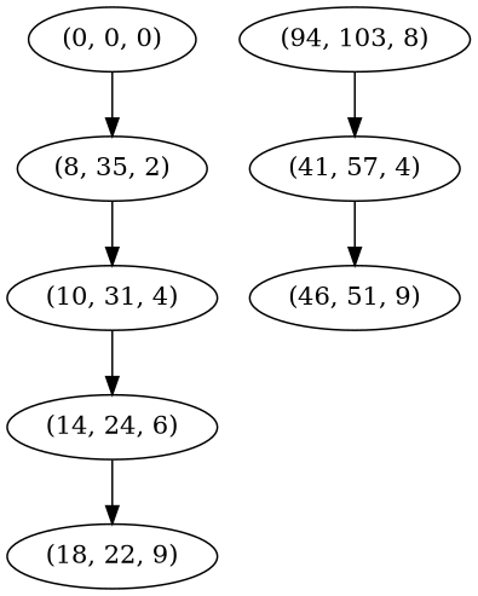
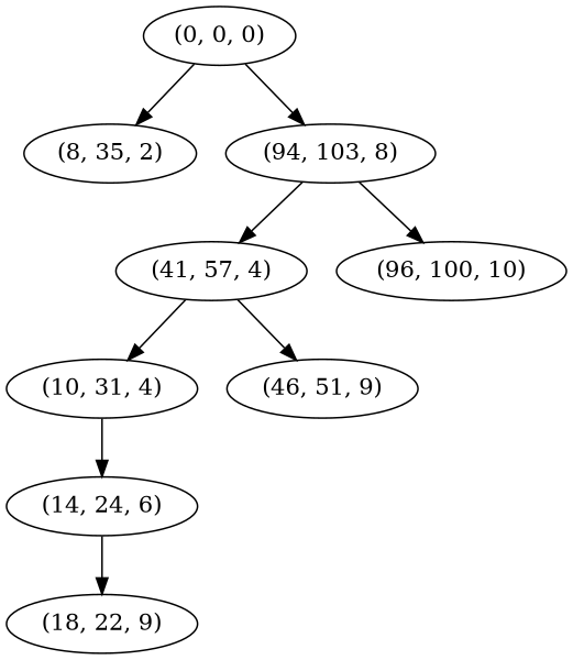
  digraph {
    "(0, 0, 0)"
    "(8, 35, 2)"
    "(94, 103, 8)"
    "(10, 31, 4)"
    "(41, 57, 4)"
    "(46, 51, 9)"
+   "(96, 100, 10)"
    n8 [label="(14, 24, 6)"]
    n9 [label="(18, 22, 9)"]
    "(0, 0, 0)" -> "(8, 35, 2)"
-   "(8, 35, 2)" -> "(10, 31, 4)"
+   "(0, 0, 0)" -> "(94, 103, 8)"
+   "(41, 57, 4)" -> "(10, 31, 4)"
    "(94, 103, 8)" -> "(41, 57, 4)"
+   "(94, 103, 8)" -> "(96, 100, 10)"
    "(10, 31, 4)" -> n8
    "(41, 57, 4)" -> "(46, 51, 9)"
    n8 -> n9
  }
